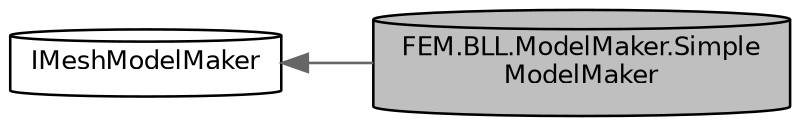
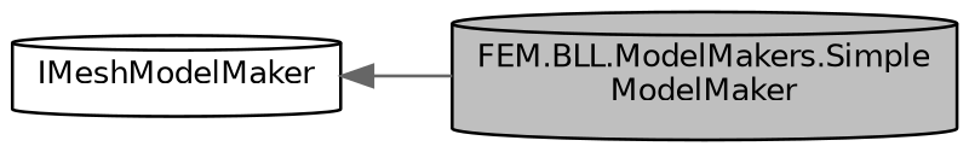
  digraph {
    rankdir=LR
    node [color=black fontname=Helvetica fontsize=10 shape=cylinder style=filled]
-   n1 [fillcolor=grey75 fontcolor=black height=0.2 label="FEM.BLL.ModelMaker.Simple\lModelMaker" width=0.4]
+   n1 [fillcolor=grey75 fontcolor=black height=0.2 label="FEM.BLL.ModelMakers.Simple\lModelMaker" width=0.4]
    n2 [fillcolor=white height=0.2 label=IMeshModelMaker width=0.4]
    n2 -> n1 [color=gray40 dir=back fontname=Helvetica fontsize=10 labelfontname=Helvetica labelfontsize=10 style=solid]
  }
